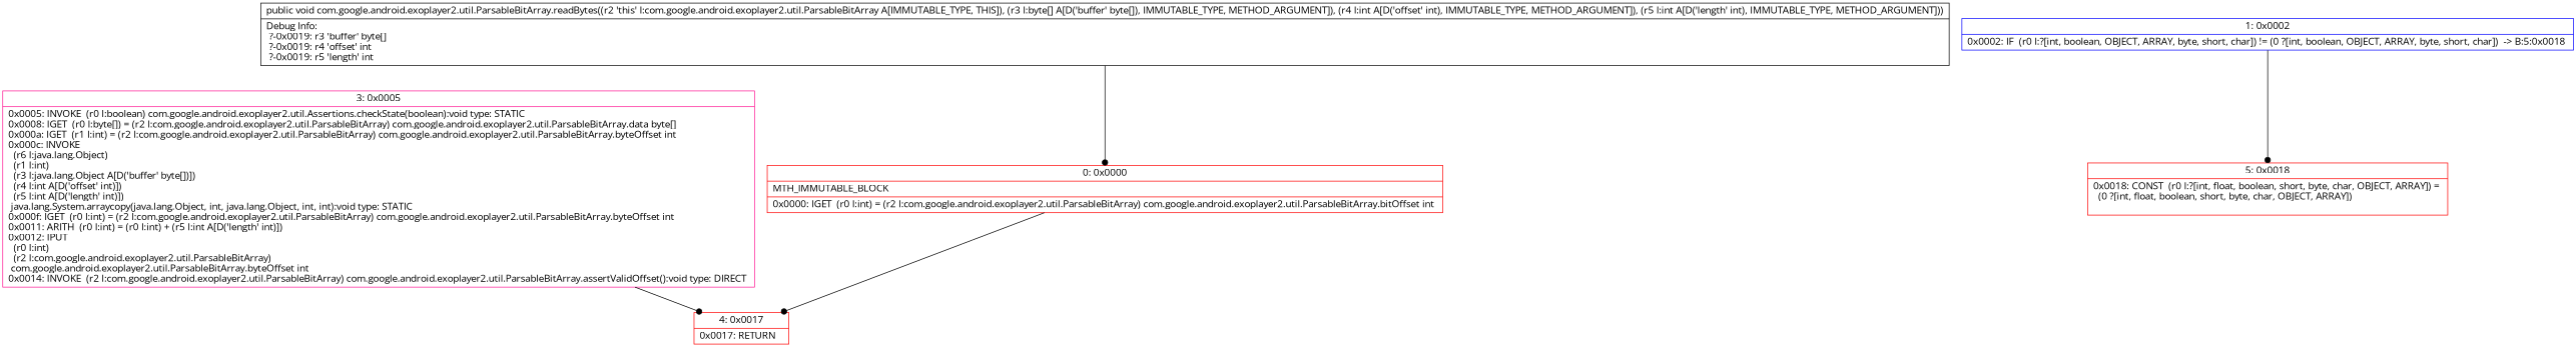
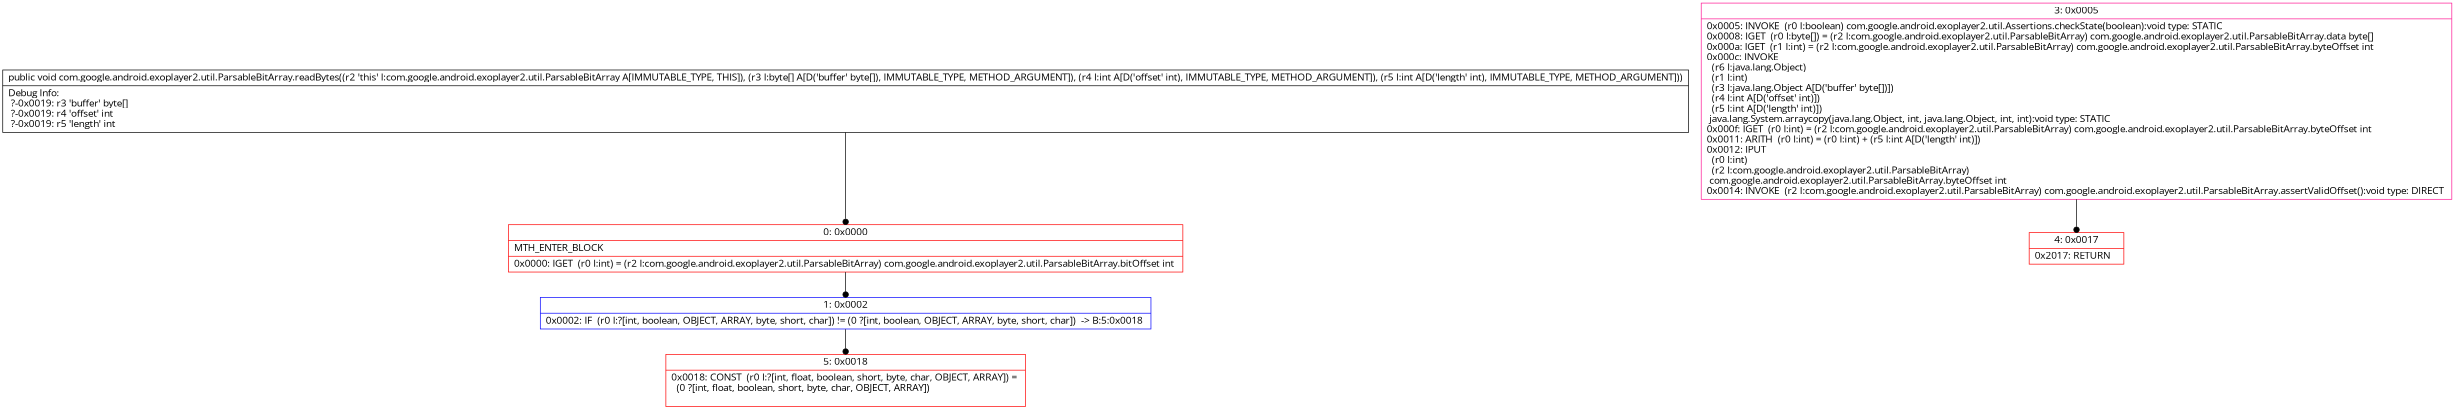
  digraph {
    fontname="Open Sans"
    node [color=red fontname="Open Sans" shape=record]
    edge [arrowhead=dot fontname="Open Sans"]
-   n1 [label="{0\:\ 0x0000|MTH_IMMUTABLE_BLOCK\l|0x0000: IGET  (r0 I:int) = (r2 I:com.google.android.exoplayer2.util.ParsableBitArray) com.google.android.exoplayer2.util.ParsableBitArray.bitOffset int \l}"]
+   n1 [label="{0\:\ 0x0000|MTH_ENTER_BLOCK\l|0x0000: IGET  (r0 I:int) = (r2 I:com.google.android.exoplayer2.util.ParsableBitArray) com.google.android.exoplayer2.util.ParsableBitArray.bitOffset int \l}"]
    n2 [color=blue label="{1\:\ 0x0002|0x0002: IF  (r0 I:?[int, boolean, OBJECT, ARRAY, byte, short, char]) != (0 ?[int, boolean, OBJECT, ARRAY, byte, short, char])  \-\> B:5:0x0018 \l}"]
    n3 [label="{5\:\ 0x0018|0x0018: CONST  (r0 I:?[int, float, boolean, short, byte, char, OBJECT, ARRAY]) = \l  (0 ?[int, float, boolean, short, byte, char, OBJECT, ARRAY])\l \l}"]
    n4 [color=deeppink label="{3\:\ 0x0005|0x0005: INVOKE  (r0 I:boolean) com.google.android.exoplayer2.util.Assertions.checkState(boolean):void type: STATIC \l0x0008: IGET  (r0 I:byte[]) = (r2 I:com.google.android.exoplayer2.util.ParsableBitArray) com.google.android.exoplayer2.util.ParsableBitArray.data byte[] \l0x000a: IGET  (r1 I:int) = (r2 I:com.google.android.exoplayer2.util.ParsableBitArray) com.google.android.exoplayer2.util.ParsableBitArray.byteOffset int \l0x000c: INVOKE  \l  (r6 I:java.lang.Object)\l  (r1 I:int)\l  (r3 I:java.lang.Object A[D('buffer' byte[])])\l  (r4 I:int A[D('offset' int)])\l  (r5 I:int A[D('length' int)])\l java.lang.System.arraycopy(java.lang.Object, int, java.lang.Object, int, int):void type: STATIC \l0x000f: IGET  (r0 I:int) = (r2 I:com.google.android.exoplayer2.util.ParsableBitArray) com.google.android.exoplayer2.util.ParsableBitArray.byteOffset int \l0x0011: ARITH  (r0 I:int) = (r0 I:int) + (r5 I:int A[D('length' int)]) \l0x0012: IPUT  \l  (r0 I:int)\l  (r2 I:com.google.android.exoplayer2.util.ParsableBitArray)\l com.google.android.exoplayer2.util.ParsableBitArray.byteOffset int \l0x0014: INVOKE  (r2 I:com.google.android.exoplayer2.util.ParsableBitArray) com.google.android.exoplayer2.util.ParsableBitArray.assertValidOffset():void type: DIRECT \l}"]
-   n5 [label="{4\:\ 0x0017|0x0017: RETURN   \l}"]
+   n5 [label="{4\:\ 0x0017|0x2017: RETURN   \l}"]
    n6 [color=black label="{public void com.google.android.exoplayer2.util.ParsableBitArray.readBytes((r2 'this' I:com.google.android.exoplayer2.util.ParsableBitArray A[IMMUTABLE_TYPE, THIS]), (r3 I:byte[] A[D('buffer' byte[]), IMMUTABLE_TYPE, METHOD_ARGUMENT]), (r4 I:int A[D('offset' int), IMMUTABLE_TYPE, METHOD_ARGUMENT]), (r5 I:int A[D('length' int), IMMUTABLE_TYPE, METHOD_ARGUMENT]))  | Debug Info:\l  ?\-0x0019: r3 'buffer' byte[]\l  ?\-0x0019: r4 'offset' int\l  ?\-0x0019: r5 'length' int\l}"]
-   n1 -> n5
+   n1 -> n2
    n2 -> n3
    n4 -> n5
    n6 -> n1
  }
